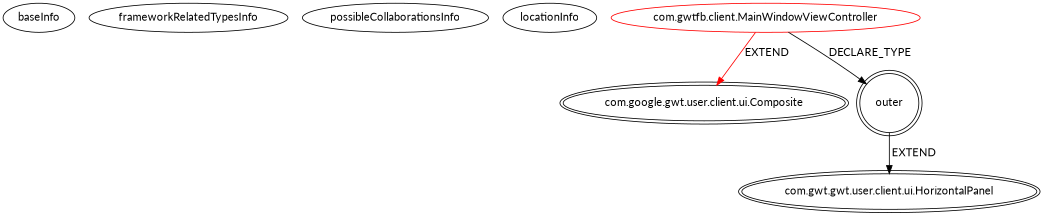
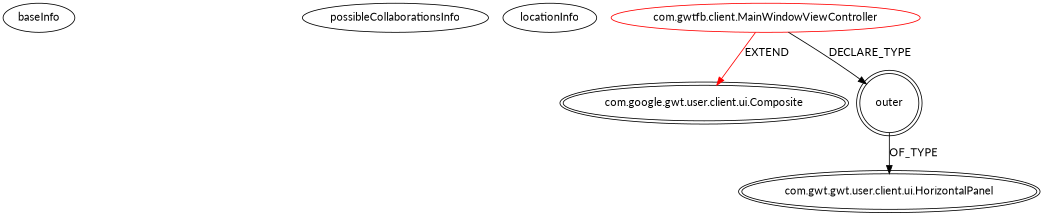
  digraph {
    fontname=Lato
    node [fontname=Lato]
    edge [fontname=Lato]
    baseInfo [category=extension_graph graphId=4133 isAnonymous=false possibleRelation=false]
-   frameworkRelatedTypesInfo [0="com.google.gwt.user.client.ui.Composite"]
    possibleCollaborationsInfo
    locationInfo [contextSignature=MainWindowViewController filePath="/neilsh-gwtfb/gwtfb-master/GwtFB/src/com/gwtfb/client/MainWindowViewController.java" graphId=4133 projectName="neilsh-gwtfb"]
    n5 [color=red isFrameworkType=false label="com.gwtfb.client.MainWindowViewController" vertexType=ROOT_CLIENT_CLASS_DECLARATION]
    n6 [isFrameworkType=true label="com.google.gwt.user.client.ui.Composite" peripheries=2 vertexType=FRAMEWORK_CLASS_TYPE]
    n7 [isFrameworkType=true label=outer peripheries=2 shape=circle vertexType=FIELD_DECLARATION]
    n8 [isFrameworkType=true label="com.gwt.gwt.user.client.ui.HorizontalPanel" peripheries=2 vertexType=FRAMEWORK_CLASS_TYPE]
    n5 -> n6 [color=red label=EXTEND]
    n5 -> n7 [label=DECLARE_TYPE]
-   n7 -> n8 [label=EXTEND]
+   n7 -> n8 [label=OF_TYPE]
  }
